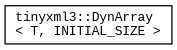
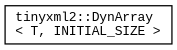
  digraph {
    rankdir=TB
    fontname="Liberation Mono"
-   n1 [color=black fillcolor=white fontname="Liberation Mono" fontsize=10 height=0.2 label="tinyxml3::DynArray\l\< T, INITIAL_SIZE \>" shape=record style=filled width=0.4]
+   n1 [color=black fillcolor=white fontname="Liberation Mono" fontsize=10 height=0.2 label="tinyxml2::DynArray\l\< T, INITIAL_SIZE \>" shape=record style=filled width=0.4]
  }
